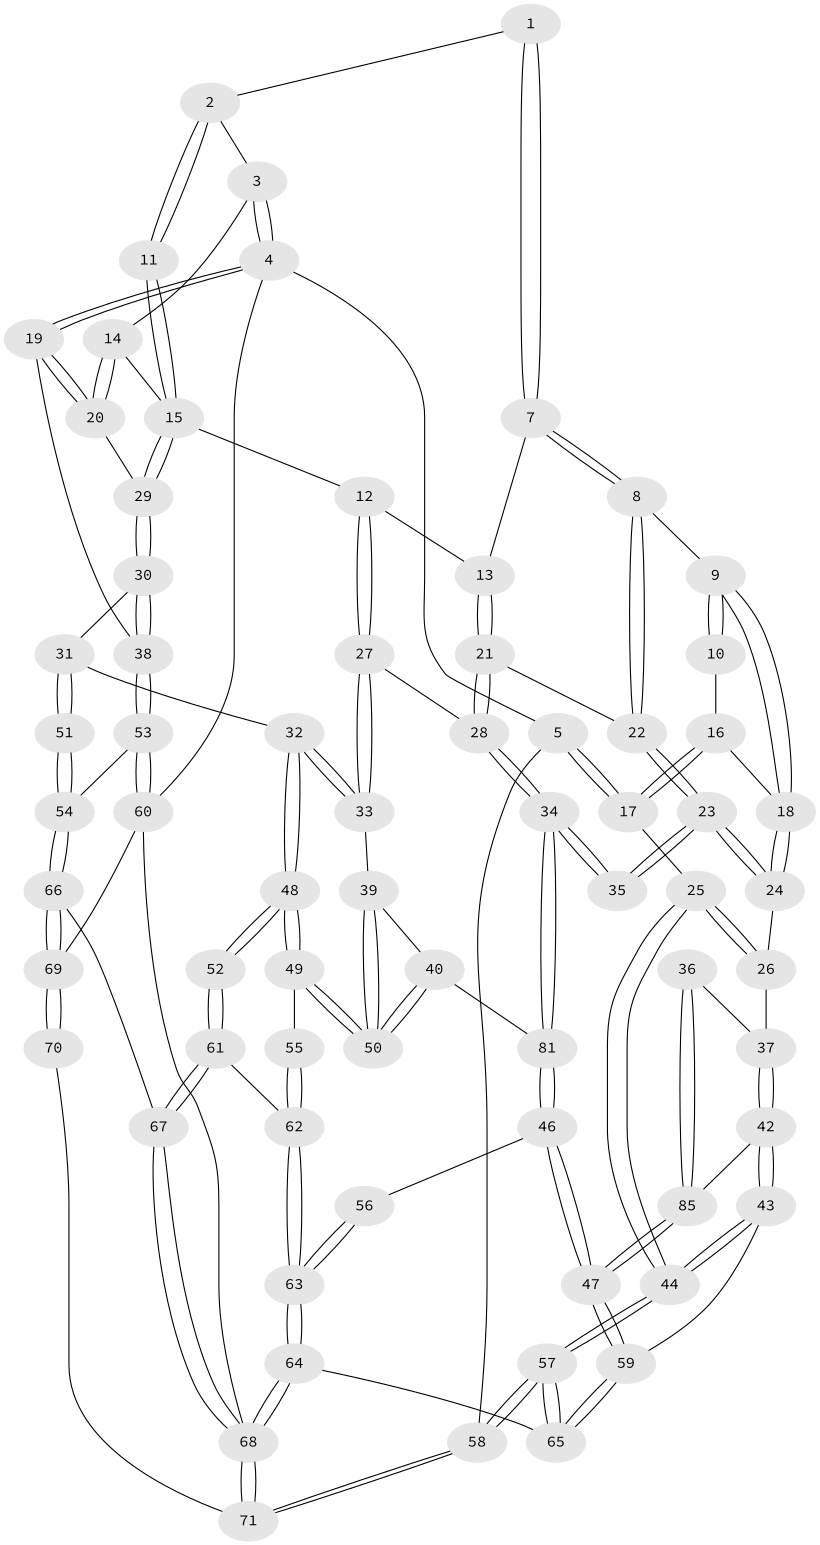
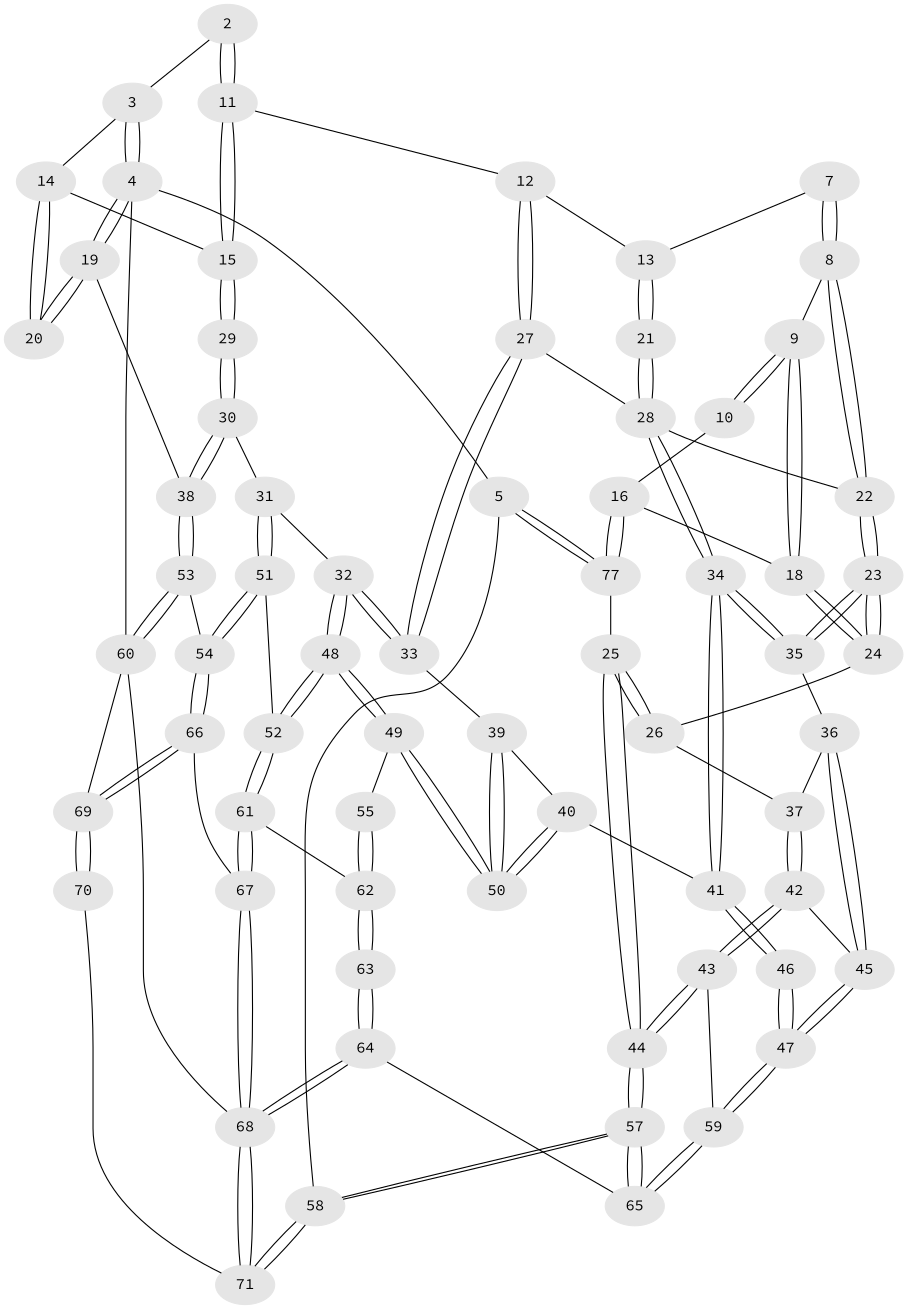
  graph {
    fontname="Source Code Pro"
    node [color=gray90 fontname="Source Code Pro" style=filled]
    edge [fontname="Source Code Pro"]
-   1
    2
    7
    3
    11
    8
    13
    4
    14
    12
    15
    5
    19
    60
    20
-   17
+   17 [label=77]
    58
    38
    69
    68
    25
    71
    10
    16
    9
    22
    21
    18
    23
    24
    27
    29
    28
    33
    30
    26
    44
    53
    34
    35
    36
    37
    57
    42
    39
-   41 [label=81]
+   41
    31
    32
    51
    48
    52
    54
    49
    40
    50
    46
-   45 [label=85]
+   45
    47
    43
-   56
    59
    65
    63
    55
    61
    62
    66
    67
    64
    70
-   1 -- 2
-   1 -- 7
-   1 -- 7
    2 -- 3
    2 -- 11
    2 -- 11
    7 -- 8
    7 -- 8
    7 -- 13
    3 -- 4
    3 -- 4
    3 -- 14
-   15 -- 12
+   11 -- 12
    11 -- 15
    11 -- 15
    8 -- 9
    8 -- 22
    8 -- 22
    13 -- 21
    13 -- 21
    4 -- 5
    4 -- 19
    4 -- 19
    4 -- 60
    14 -- 15
    14 -- 20
    14 -- 20
    12 -- 13
    12 -- 27
    12 -- 27
    15 -- 29
    15 -- 29
    5 -- 17
    5 -- 17
    5 -- 58
    19 -- 20
    19 -- 20
    19 -- 38
    60 -- 69
    60 -- 68
-   20 -- 29
    17 -- 25
    58 -- 71
    58 -- 71
    38 -- 53
    38 -- 53
    69 -- 70
    69 -- 70
    68 -- 71
    68 -- 71
    25 -- 26
    25 -- 26
    25 -- 44
    25 -- 44
    10 -- 16
    16 -- 17
    16 -- 17
    16 -- 18
    9 -- 10
    9 -- 10
    9 -- 18
    9 -- 18
    22 -- 23
    22 -- 23
-   21 -- 22
+   28 -- 22
    21 -- 28
    21 -- 28
    18 -- 24
    18 -- 24
    23 -- 24
    23 -- 24
    23 -- 35
    23 -- 35
    24 -- 26
    27 -- 28
    27 -- 33
    27 -- 33
    29 -- 30
    29 -- 30
    28 -- 34
    28 -- 34
    33 -- 39
    30 -- 38
    30 -- 38
    30 -- 31
    26 -- 37
    44 -- 57
    44 -- 57
    53 -- 60
    53 -- 60
    53 -- 54
    34 -- 35
    34 -- 35
    34 -- 41
    34 -- 41
+   35 -- 36
    36 -- 37
    36 -- 45
    36 -- 45
    37 -- 42
    37 -- 42
    57 -- 58
    57 -- 58
    57 -- 65
    57 -- 65
    42 -- 45
    42 -- 43
    42 -- 43
    39 -- 40
    39 -- 50
    39 -- 50
    41 -- 46
    41 -- 46
    31 -- 32
    31 -- 51
    31 -- 51
    32 -- 33
    32 -- 33
    32 -- 48
    32 -- 48
+   51 -- 52
    51 -- 54
    51 -- 54
    48 -- 52
    48 -- 52
    48 -- 49
    48 -- 49
    52 -- 61
    52 -- 61
    54 -- 66
    54 -- 66
    49 -- 50
    49 -- 50
    49 -- 55
    40 -- 41
    40 -- 50
    40 -- 50
    46 -- 47
    46 -- 47
-   46 -- 56
    45 -- 47
    45 -- 47
    47 -- 59
    47 -- 59
    43 -- 44
    43 -- 44
    43 -- 59
-   56 -- 63
-   56 -- 63
    59 -- 65
    59 -- 65
    63 -- 64
    63 -- 64
    55 -- 62
    55 -- 62
    61 -- 62
    61 -- 67
    61 -- 67
    62 -- 63
    62 -- 63
    66 -- 69
    66 -- 69
    66 -- 67
    67 -- 68
    67 -- 68
    64 -- 68
    64 -- 68
    64 -- 65
    70 -- 71
  }
